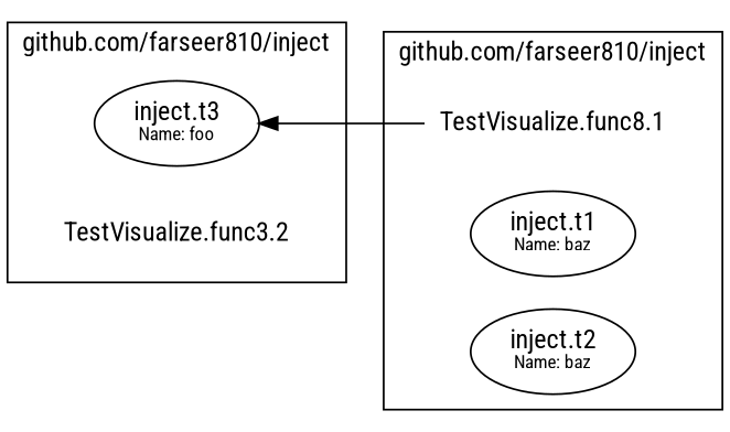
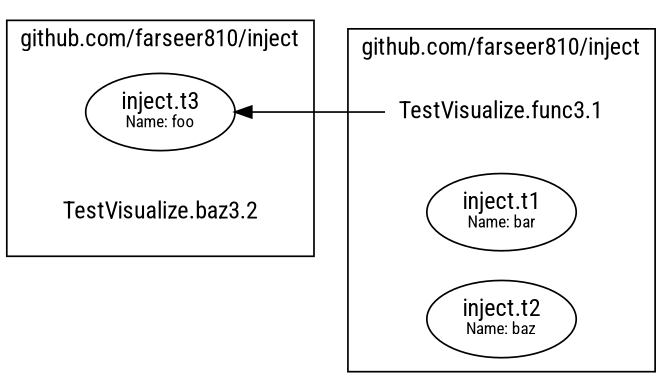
  digraph {
    compound=true
    rankdir=RL
    fontname="Roboto Condensed"
    node [fontname="Roboto Condensed"]
-   n1 [label="TestVisualize.func8.1" shape=plaintext]
-   n2 [label=<inject.t1<BR /><FONT POINT-SIZE="10">Name: baz</FONT>>]
+   n1 [label="TestVisualize.func3.1" shape=plaintext]
+   n2 [label=<inject.t1<BR /><FONT POINT-SIZE="10">Name: bar</FONT>>]
    n3 [label=<inject.t2<BR /><FONT POINT-SIZE="10">Name: baz</FONT>>]
    n4 [label=<inject.t3<BR /><FONT POINT-SIZE="10">Name: foo</FONT>>]
-   n5 [label="TestVisualize.func3.2" shape=plaintext]
+   n5 [label="TestVisualize.baz3.2" shape=plaintext]
    subgraph cluster_1 {
      label="github.com/farseer810/inject"
      n1
      n2
      n3
    }
    subgraph cluster_2 {
      label="github.com/farseer810/inject"
      n4
      n5
    }
    n1 -> n4 [fontname="Roboto Condensed"]
  }
